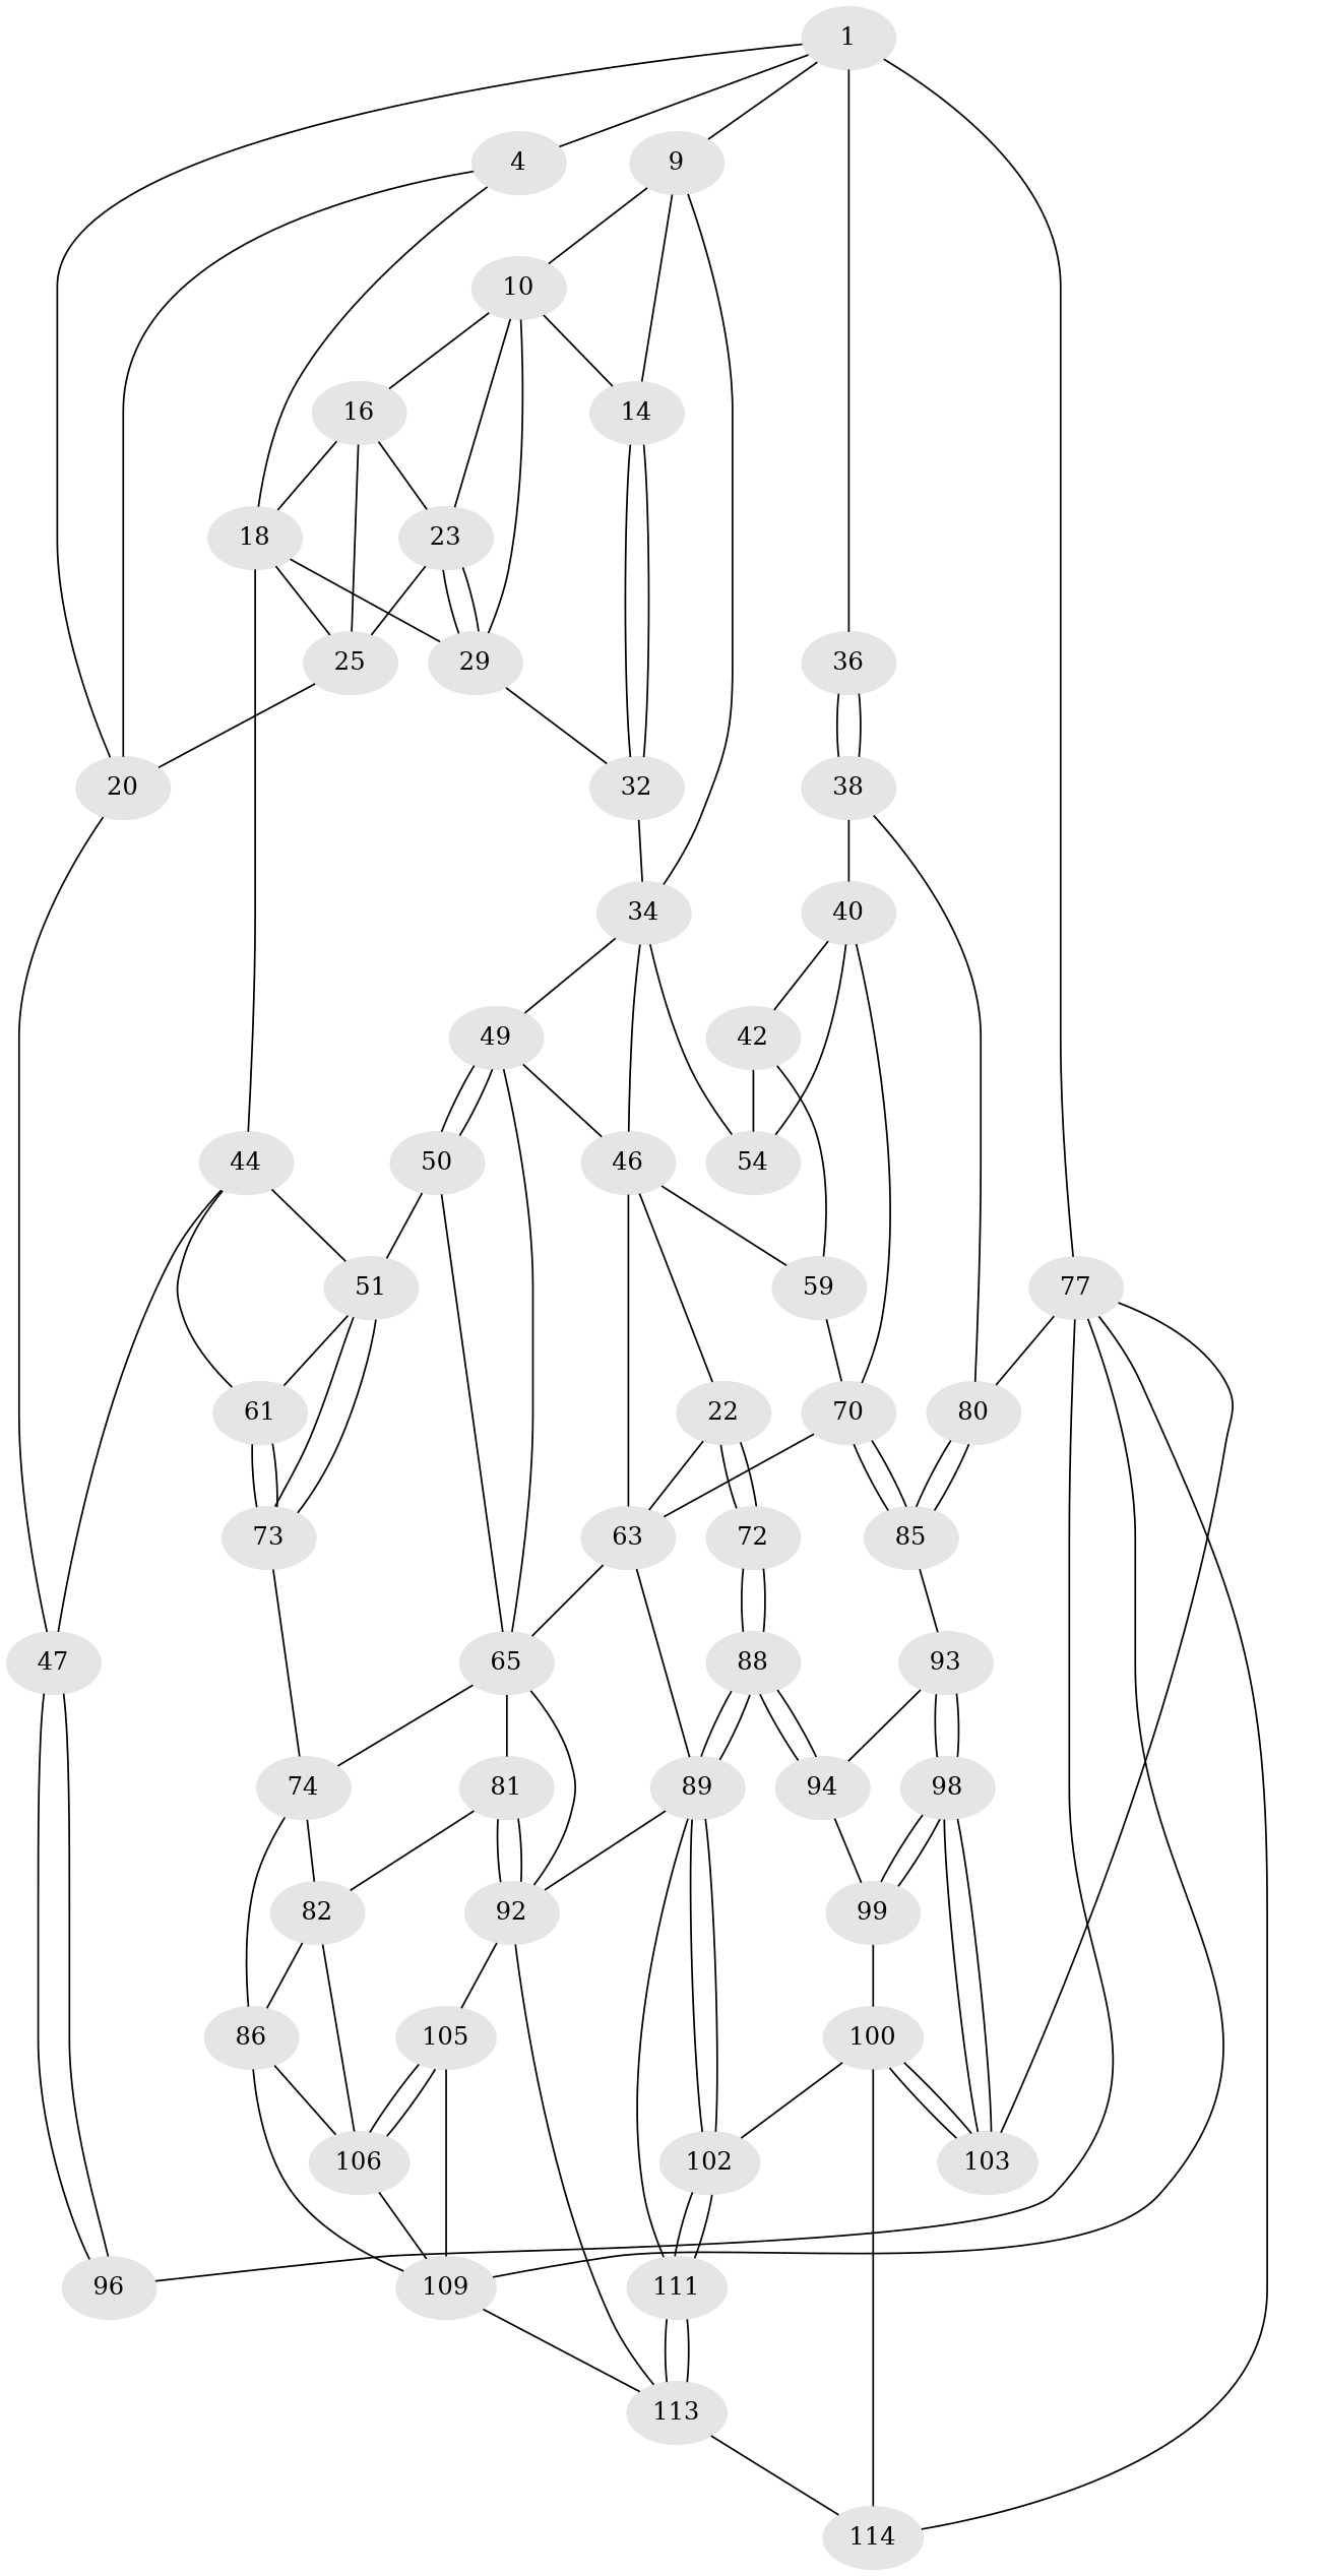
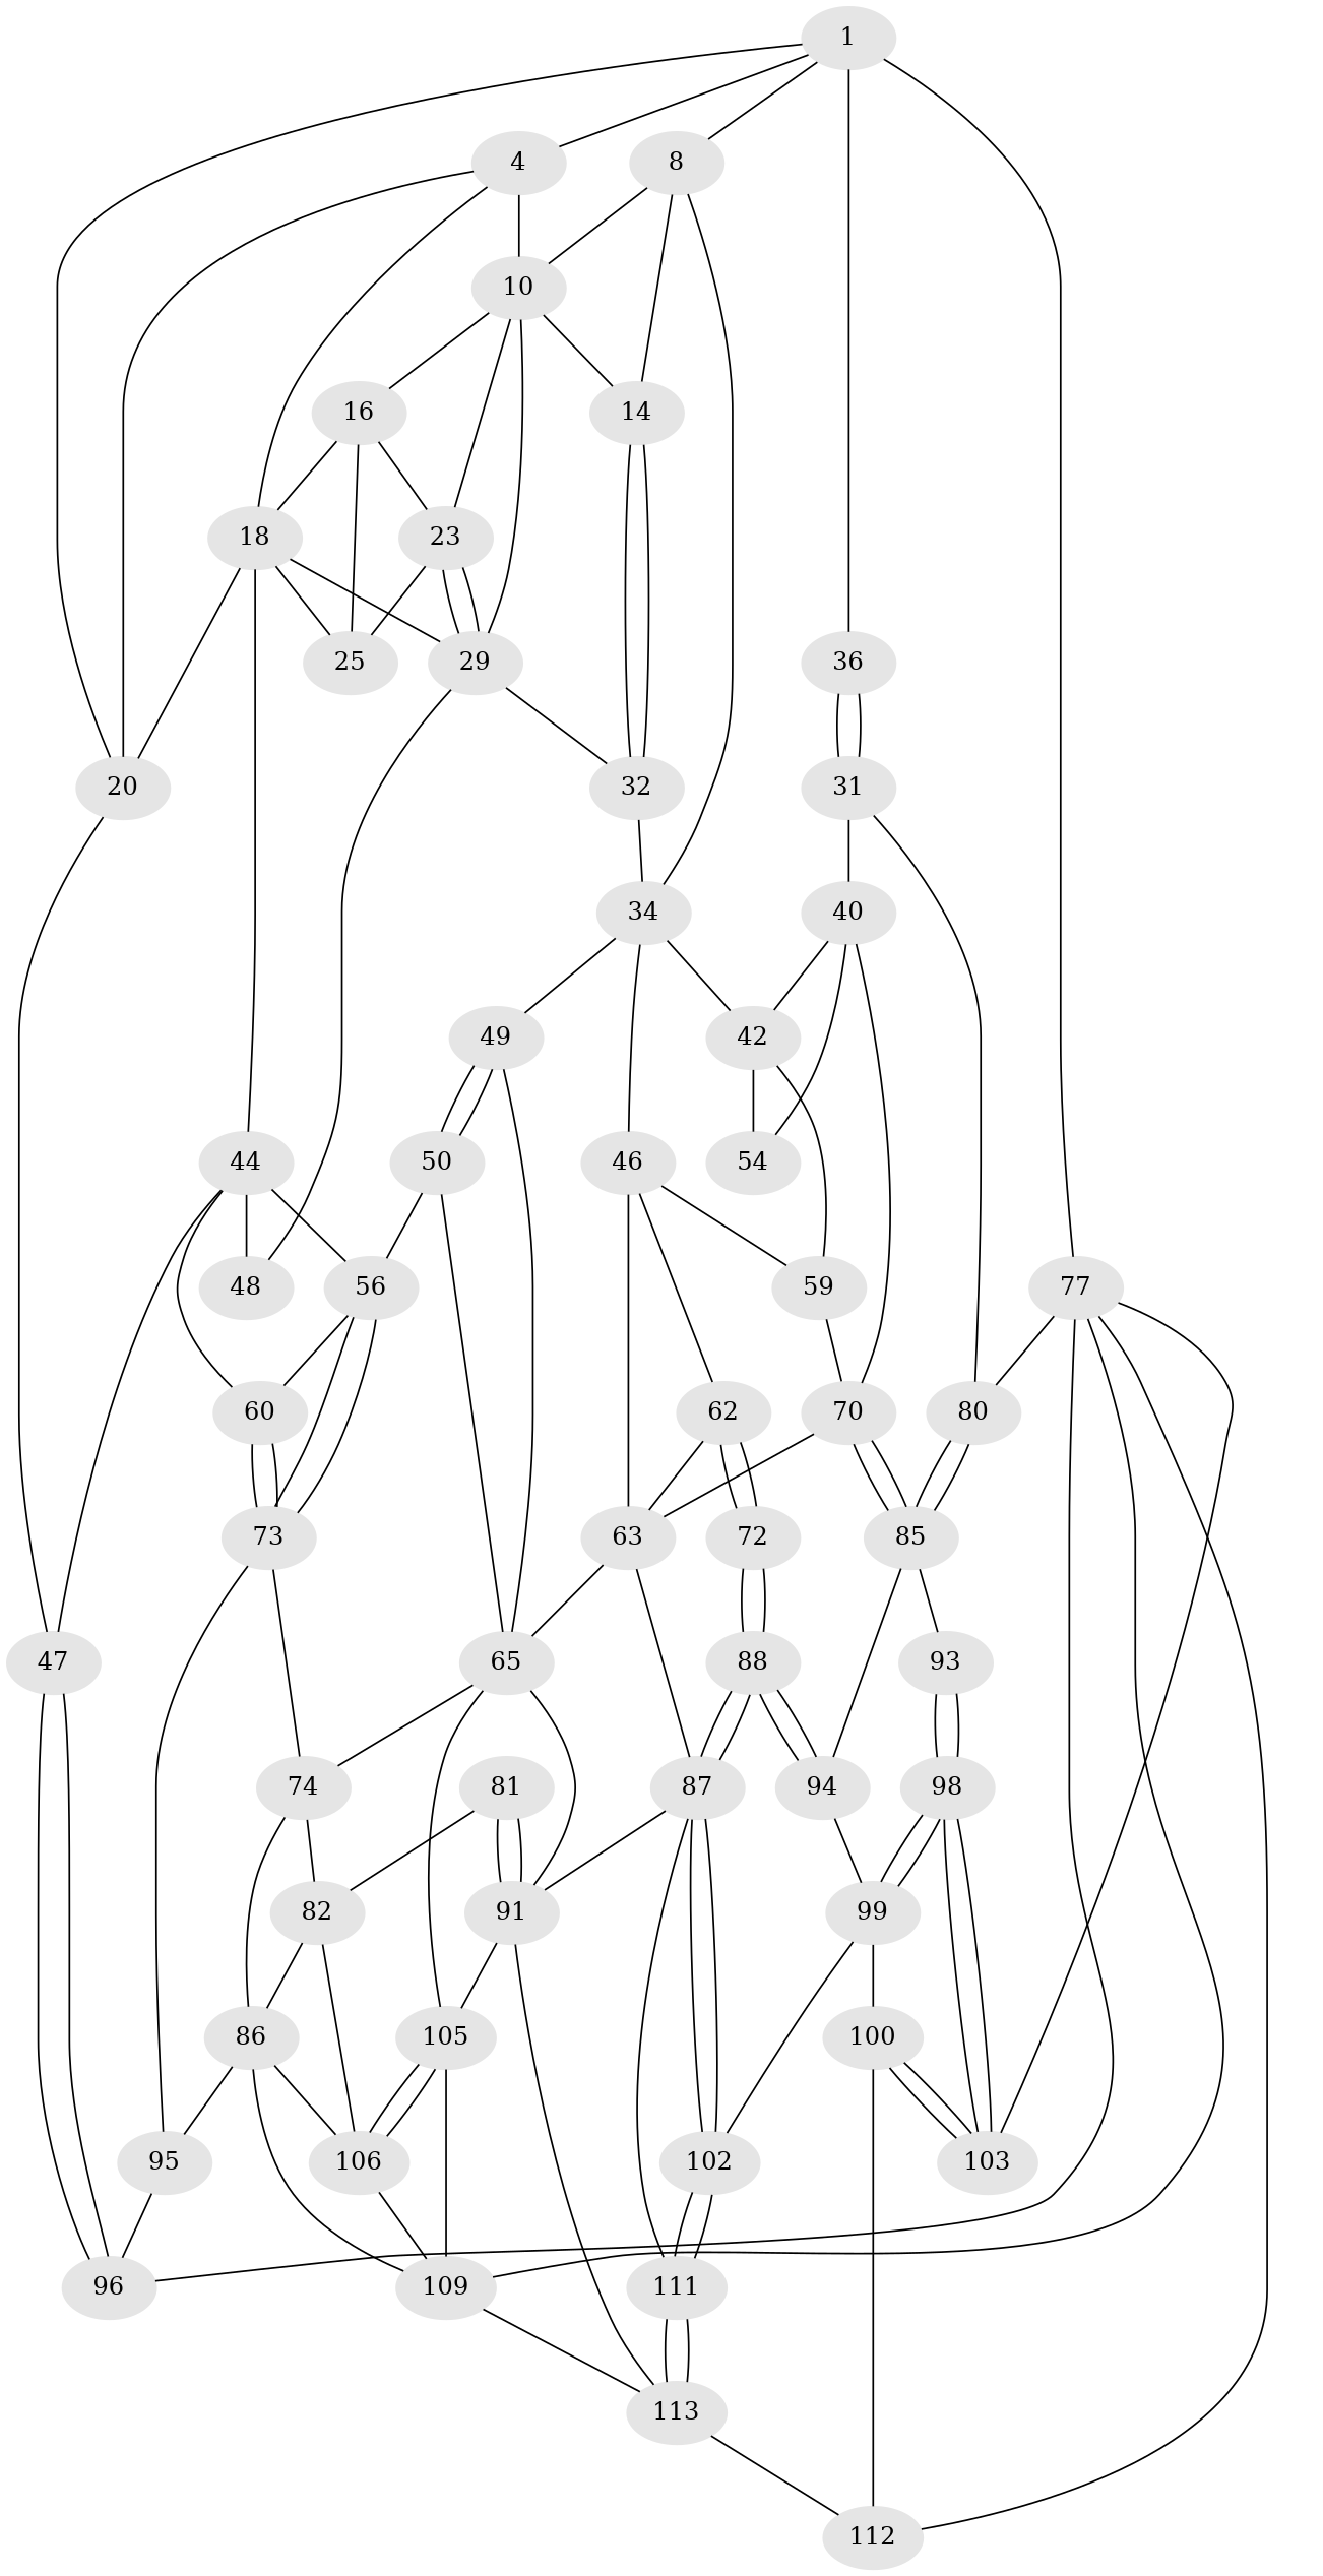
  graph {
    node [color=gray90 style=filled]
    1 [super="+7+2"]
    4 [super="+19+5"]
-   8 [super="+9+33" label=9]
+   8 [super="+9+33"]
    20 [super="+21"]
    36 [super="+37"]
    77 [super="+97+78"]
    10 [super="+11"]
    18 [super="+26"]
    14
    34 [super="+35+43"]
    47
-   38 [super="+39"]
+   38 [super="+39" label=31]
    80
    96
    103
    109 [super="+112+110"]
-   114
+   114 [label=112]
    16 [super="+17"]
    23 [super="+24"]
    29 [super="+30+31"]
    25
    44 [super="+45"]
    32
    42 [super="+55"]
    49 [super="+58"]
    n26 [label=46 super="+60+57"]
-   51 [super="+52"]
-   61
+   48
+   51 [super="+52" label=56]
+   61 [label=60]
    54
    59
    50
    65 [super="+69+66"]
-   62 [label=22]
+   62
    63 [super="+68"]
    40 [super="+64+41"]
    70 [super="+71"]
    85
    73 [super="+76"]
    74 [super="+75"]
    81
-   92 [super="+104"]
+   92 [super="+104" label=91]
+   95
    72
-   89 [super="+90"]
+   89 [super="+90" label=87]
    88
    102
    111
    82 [super="+83"]
    86 [super="+87"]
    106 [super="+107"]
    93
    94
    113 [super="+115"]
    105
    98
    99
    100 [super="+101"]
    1 -- 4
    1 -- 8
    1 -- 20
    1 -- 36 [weight=2]
    1 -- 77 [weight=2]
    4 -- 20
+   4 -- 10 [weight=2]
    4 -- 18
    8 -- 10
    8 -- 14
    8 -- 34
    20 -- 47
    36 -- 38 [weight=2]
    36 -- 38
    77 -- 80
    77 -- 96
    77 -- 103
    77 -- 109
    77 -- 114
    10 -- 14
    10 -- 16
    10 -- 23
    10 -- 29
-   25 -- 20
+   18 -- 20
    18 -- 29
    18 -- 25
    18 -- 44
    14 -- 32
    14 -- 32
-   34 -- 54
+   34 -- 42
    34 -- 49
    34 -- n26
    47 -- 96
    47 -- 96
    38 -- 80
    38 -- 40
    80 -- 85
    80 -- 85
    109 -- 113
    16 -- 18
    16 -- 23
    16 -- 25
    23 -- 29
    23 -- 29
    23 -- 25
    29 -- 32
+   29 -- 48
    44 -- 47
+   44 -- 48 [weight=2]
    44 -- 51
    44 -- 61
    32 -- 34
    42 -- 54
    42 -- 59
-   49 -- n26
    49 -- 50
    49 -- 50
    49 -- 65
    n26 -- 59
    n26 -- 62
    n26 -- 63
    51 -- 61
    51 -- 73
    51 -- 73
    61 -- 73
    61 -- 73
    59 -- 70
    50 -- 51
    50 -- 65
    65 -- 74
-   65 -- 81
+   65 -- 105
    65 -- 92
    62 -- 63
    62 -- 72
    62 -- 72
    63 -- 65
    63 -- 89
    40 -- 42
    40 -- 54 [weight=2]
    40 -- 70
    70 -- 63
    70 -- 85
    70 -- 85
    85 -- 93
    73 -- 74
+   73 -- 95
    74 -- 82
    74 -- 86
    81 -- 92
    81 -- 92
    81 -- 82
    92 -- 113
    92 -- 105
+   95 -- 96
    72 -- 88
    72 -- 88
    89 -- 92
    89 -- 102
    89 -- 102
    89 -- 111
    88 -- 89
    88 -- 89
    88 -- 94
    88 -- 94
    102 -- 111
    102 -- 111
    111 -- 113
    111 -- 113
    82 -- 86
    82 -- 106
    86 -- 109
+   86 -- 95
    86 -- 106
    106 -- 109
-   93 -- 94
+   85 -- 94
    93 -- 98
    93 -- 98
    94 -- 99
    113 -- 114
    105 -- 109
    105 -- 106
    105 -- 106
    98 -- 103
    98 -- 103
    98 -- 99
    98 -- 99
    99 -- 100
    100 -- 103
    100 -- 103
    100 -- 114
-   100 -- 102
+   99 -- 102
  }
